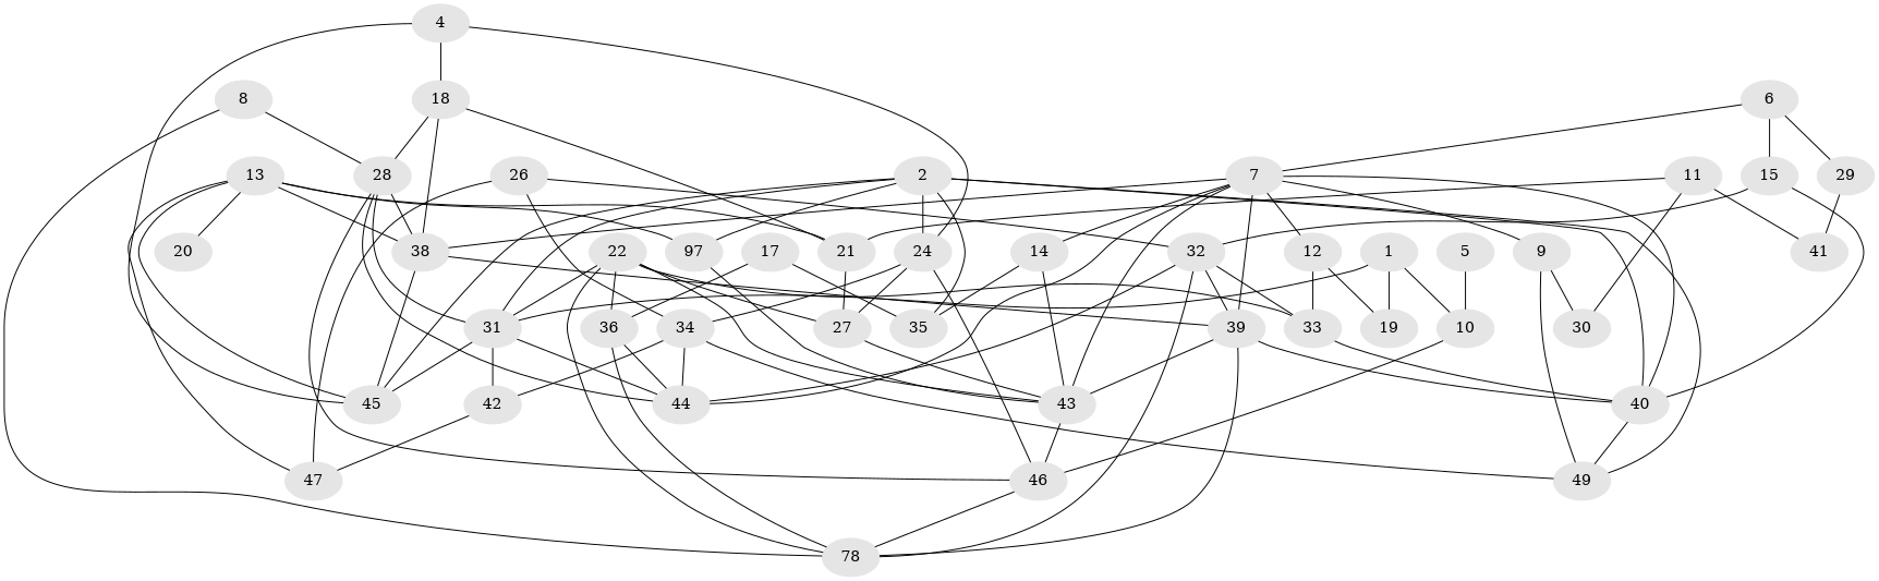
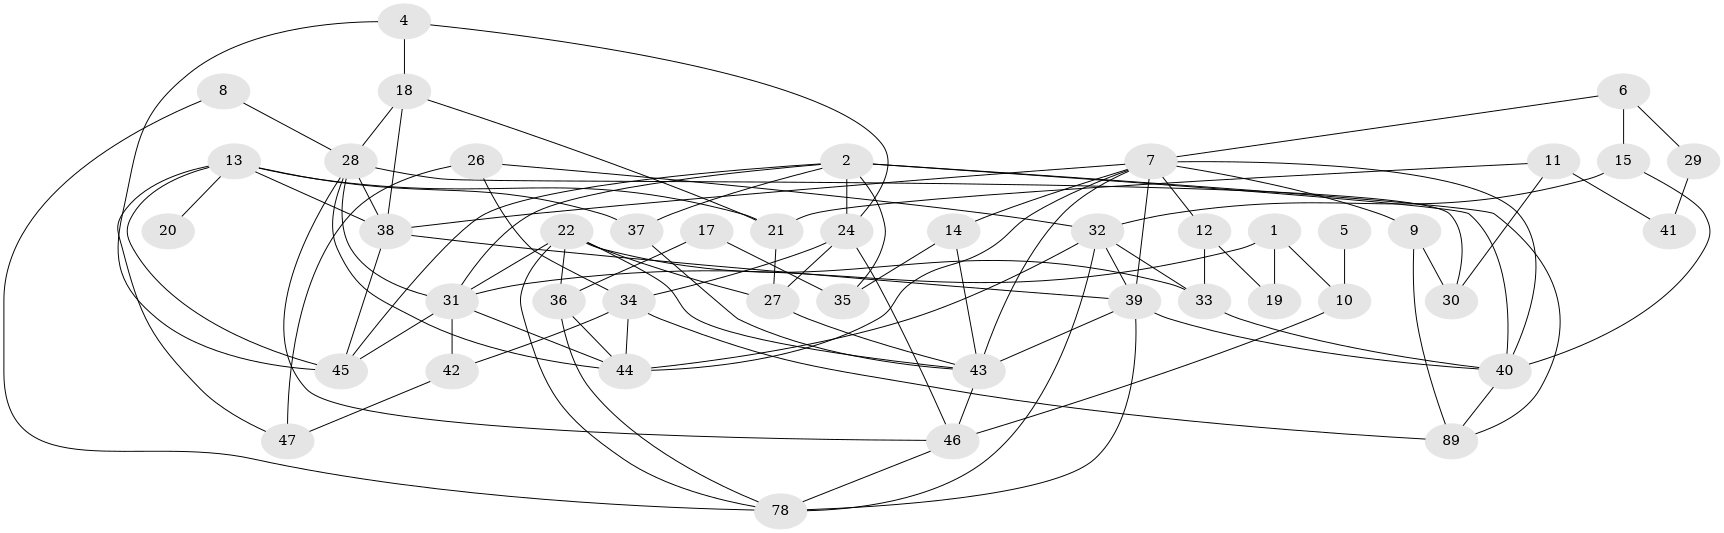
  graph {
    node [color=gray90 style=filled]
    edge [weight=1.0]
    1
    10
    19
    31
    46
    45
    44
    42
    2
    24
    35
-   37 [label=97]
+   37
    40
-   49
+   49 [label=89]
    27
    34
    43
    4
    18
    38
    28
    21
    5
    6
    7
    15
    29
    9
    12
    14
    39
    32
    41
    30
    33
    n36 [label=78]
    8
    11
    13
    20
    47
    17
    36
    22
    26
    1 -- 10
    1 -- 19
    1 -- 31
    10 -- 46
    31 -- 45
    31 -- 44
    31 -- 42
    46 -- n36
    42 -- 47
    2 -- 31
    2 -- 45
    2 -- 24
    2 -- 35
    2 -- 37
    2 -- 40 [weight=3.0]
    2 -- 49
    24 -- 46
    24 -- 27
    24 -- 34
    37 -- 43
    40 -- 49
    27 -- 43
    34 -- 44
    34 -- 42
    34 -- 49
    43 -- 46 [weight=2.0]
    4 -- 45
    4 -- 24
    4 -- 18
    18 -- 38
    18 -- 28
    18 -- 21
    38 -- 45
    38 -- 39
    28 -- 31
    28 -- 46
    28 -- 44
    28 -- 38
+   28 -- 30 [weight=3.0]
    21 -- 27
    5 -- 10
    6 -- 7
    6 -- 15
    6 -- 29
    7 -- 44
    7 -- 40
    7 -- 43
    7 -- 38
    7 -- 9
    7 -- 12
    7 -- 14
    7 -- 39
    15 -- 40
    15 -- 32
    29 -- 41
    9 -- 49
    9 -- 30
    12 -- 19
    12 -- 33
    14 -- 35
    14 -- 43 [weight=2.0]
    39 -- 40
    39 -- 43
    39 -- n36
    32 -- 44
    32 -- 39
    32 -- 33
    32 -- n36
    33 -- 40
    8 -- 28
    8 -- n36
    11 -- 21
    11 -- 41
    11 -- 30 [weight=2.0]
    13 -- 45
    13 -- 37
    13 -- 38
    13 -- 21
    13 -- 20
    13 -- 47
    17 -- 35
    17 -- 36
    36 -- 44
    36 -- n36
    22 -- 31
    22 -- 27
    22 -- 43
    22 -- 33
    22 -- n36
    22 -- 36
    26 -- 34
    26 -- 32
    26 -- 47
  }
